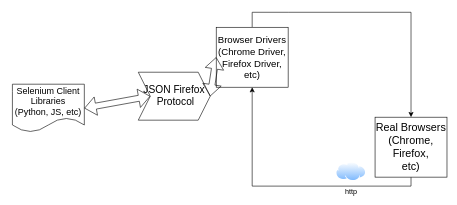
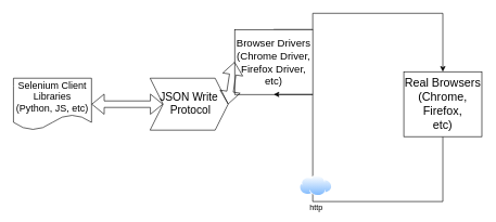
  <mxCell id="0" />
  <mxCell id="1" parent="0" />
- <mxCell id="2" value="&lt;div style=&quot;font-size: 15px&quot;&gt;&lt;font style=&quot;font-size: 15px&quot;&gt;Selenium Client Libraries&lt;/font&gt;&lt;/div&gt;&lt;div style=&quot;font-size: 15px&quot;&gt;&lt;font style=&quot;font-size: 15px&quot;&gt;(Python, JS, etc)&lt;br&gt;&lt;/font&gt;&lt;/div&gt;" style="shape=document;whiteSpace=wrap;html=1;boundedLbl=1;" vertex="1" parent="1"><mxGeometry x="20" y="140" width="120" height="80" as="geometry" /></mxCell>
- <mxCell id="3" value="&lt;div style=&quot;font-size: 17px&quot;&gt;&lt;font style=&quot;font-size: 17px&quot;&gt;JSON Firefox&lt;/font&gt;&lt;/div&gt;&lt;div style=&quot;font-size: 17px&quot;&gt;&lt;font style=&quot;font-size: 17px&quot;&gt;&amp;nbsp;Protocol&lt;/font&gt;&lt;/div&gt;" style="shape=step;perimeter=stepPerimeter;whiteSpace=wrap;html=1;fixedSize=1;" vertex="1" parent="1"><mxGeometry x="230" y="120" width="120" height="80" as="geometry" /></mxCell>
+ <mxCell id="2" value="&lt;div style=&quot;font-size: 15px&quot;&gt;&lt;font style=&quot;font-size: 15px&quot;&gt;Selenium Client Libraries&lt;/font&gt;&lt;/div&gt;&lt;div style=&quot;font-size: 15px&quot;&gt;&lt;font style=&quot;font-size: 15px&quot;&gt;(Python, JS, etc)&lt;br&gt;&lt;/font&gt;&lt;/div&gt;" style="shape=document;whiteSpace=wrap;html=1;boundedLbl=1;" vertex="1" parent="1"><mxGeometry x="20" y="120" width="120" height="80" as="geometry" /></mxCell>
+ <mxCell id="3" value="&lt;div style=&quot;font-size: 17px&quot;&gt;&lt;font style=&quot;font-size: 17px&quot;&gt;JSON Write&lt;/font&gt;&lt;/div&gt;&lt;div style=&quot;font-size: 17px&quot;&gt;&lt;font style=&quot;font-size: 17px&quot;&gt;&amp;nbsp;Protocol&lt;/font&gt;&lt;/div&gt;" style="shape=step;perimeter=stepPerimeter;whiteSpace=wrap;html=1;fixedSize=1;" vertex="1" parent="1"><mxGeometry x="230" y="120" width="120" height="80" as="geometry" /></mxCell>
  <mxCell id="4" style="edgeStyle=orthogonalEdgeStyle;rounded=0;orthogonalLoop=1;jettySize=auto;html=1;exitX=0.5;exitY=0;exitDx=0;exitDy=0;entryX=0.5;entryY=0;entryDx=0;entryDy=0;" edge="1" parent="1" source="5" target="7"><mxGeometry relative="1" as="geometry"><Array as="points"><mxPoint x="480" y="20" /><mxPoint x="680" y="20" /></Array></mxGeometry></mxCell>
  <mxCell id="5" value="&lt;div style=&quot;font-size: 16px&quot;&gt;&lt;font style=&quot;font-size: 16px&quot;&gt;Browser Drivers&lt;/font&gt;&lt;/div&gt;&lt;div style=&quot;font-size: 16px&quot;&gt;&lt;font style=&quot;font-size: 16px&quot;&gt;(Chrome Driver,&lt;/font&gt;&lt;/div&gt;&lt;div style=&quot;font-size: 16px&quot;&gt;&lt;font style=&quot;font-size: 16px&quot;&gt;Firefox Driver,&lt;/font&gt;&lt;/div&gt;&lt;div style=&quot;font-size: 16px&quot;&gt;&lt;font style=&quot;font-size: 16px&quot;&gt;etc)&lt;br&gt;&lt;/font&gt;&lt;/div&gt;" style="rounded=0;whiteSpace=wrap;html=1;" vertex="1" parent="1"><mxGeometry x="360" y="45" width="120" height="100" as="geometry" /></mxCell>
  <mxCell id="6" style="edgeStyle=orthogonalEdgeStyle;rounded=0;orthogonalLoop=1;jettySize=auto;html=1;entryX=0.5;entryY=1;entryDx=0;entryDy=0;exitX=0.5;exitY=1;exitDx=0;exitDy=0;" edge="1" parent="1" source="7" target="5"><mxGeometry relative="1" as="geometry"><Array as="points"><mxPoint x="680" y="310" /><mxPoint x="480" y="310" /></Array></mxGeometry></mxCell>
- <mxCell id="7" value="&lt;div style=&quot;font-size: 18px&quot;&gt;&lt;font style=&quot;font-size: 18px&quot;&gt;Real Browsers&lt;/font&gt;&lt;/div&gt;&lt;div style=&quot;font-size: 18px&quot;&gt;&lt;font style=&quot;font-size: 18px&quot;&gt;(Chrome, Firefox,&lt;/font&gt;&lt;/div&gt;&lt;div style=&quot;font-size: 18px&quot;&gt;&lt;font style=&quot;font-size: 18px&quot;&gt;etc)&lt;br&gt;&lt;/font&gt;&lt;/div&gt;" style="rounded=0;whiteSpace=wrap;html=1;" vertex="1" parent="1"><mxGeometry x="625" y="195" width="120" height="100" as="geometry" /></mxCell>
- <mxCell id="8" value="&lt;div&gt;http&lt;/div&gt;&lt;div&gt;&lt;br&gt;&lt;/div&gt;" style="aspect=fixed;perimeter=ellipsePerimeter;html=1;align=center;shadow=0;dashed=0;spacingTop=3;image;image=img/lib/active_directory/internet_cloud.svg;" vertex="1" parent="1"><mxGeometry x="560" y="270" width="50" height="31.5" as="geometry" /></mxCell>
+ <mxCell id="7" value="&lt;div style=&quot;font-size: 18px&quot;&gt;&lt;font style=&quot;font-size: 18px&quot;&gt;Real Browsers&lt;/font&gt;&lt;/div&gt;&lt;div style=&quot;font-size: 18px&quot;&gt;&lt;font style=&quot;font-size: 18px&quot;&gt;(Chrome, Firefox,&lt;/font&gt;&lt;/div&gt;&lt;div style=&quot;font-size: 18px&quot;&gt;&lt;font style=&quot;font-size: 18px&quot;&gt;etc)&lt;br&gt;&lt;/font&gt;&lt;/div&gt;" style="rounded=0;whiteSpace=wrap;html=1;" vertex="1" parent="1"><mxGeometry x="620" y="110" width="120" height="100" as="geometry" /></mxCell>
+ <mxCell id="8" value="&lt;div&gt;http&lt;/div&gt;&lt;div&gt;&lt;br&gt;&lt;/div&gt;" style="aspect=fixed;perimeter=ellipsePerimeter;html=1;align=center;shadow=0;dashed=0;spacingTop=3;image;image=img/lib/active_directory/internet_cloud.svg;" vertex="1" parent="1"><mxGeometry x="460" y="270" width="50" height="31.5" as="geometry" /></mxCell>
  <mxCell id="9" value="" style="shape=flexArrow;endArrow=classic;startArrow=classic;html=1;rounded=0;fontSize=18;entryX=0;entryY=0.5;entryDx=0;entryDy=0;exitX=1;exitY=0.5;exitDx=0;exitDy=0;" edge="1" parent="1" source="3" target="5"><mxGeometry width="100" height="100" relative="1" as="geometry"><mxPoint x="290" y="360" as="sourcePoint" /><mxPoint x="390" y="260" as="targetPoint" /></mxGeometry></mxCell>
  <mxCell id="10" value="" style="shape=flexArrow;endArrow=classic;startArrow=classic;html=1;rounded=0;fontSize=18;exitX=1;exitY=0.5;exitDx=0;exitDy=0;entryX=0;entryY=0.5;entryDx=0;entryDy=0;" edge="1" parent="1" source="2" target="3"><mxGeometry width="100" height="100" relative="1" as="geometry"><mxPoint x="150" y="320" as="sourcePoint" /><mxPoint x="250" y="220" as="targetPoint" /><Array as="points" /></mxGeometry></mxCell>
